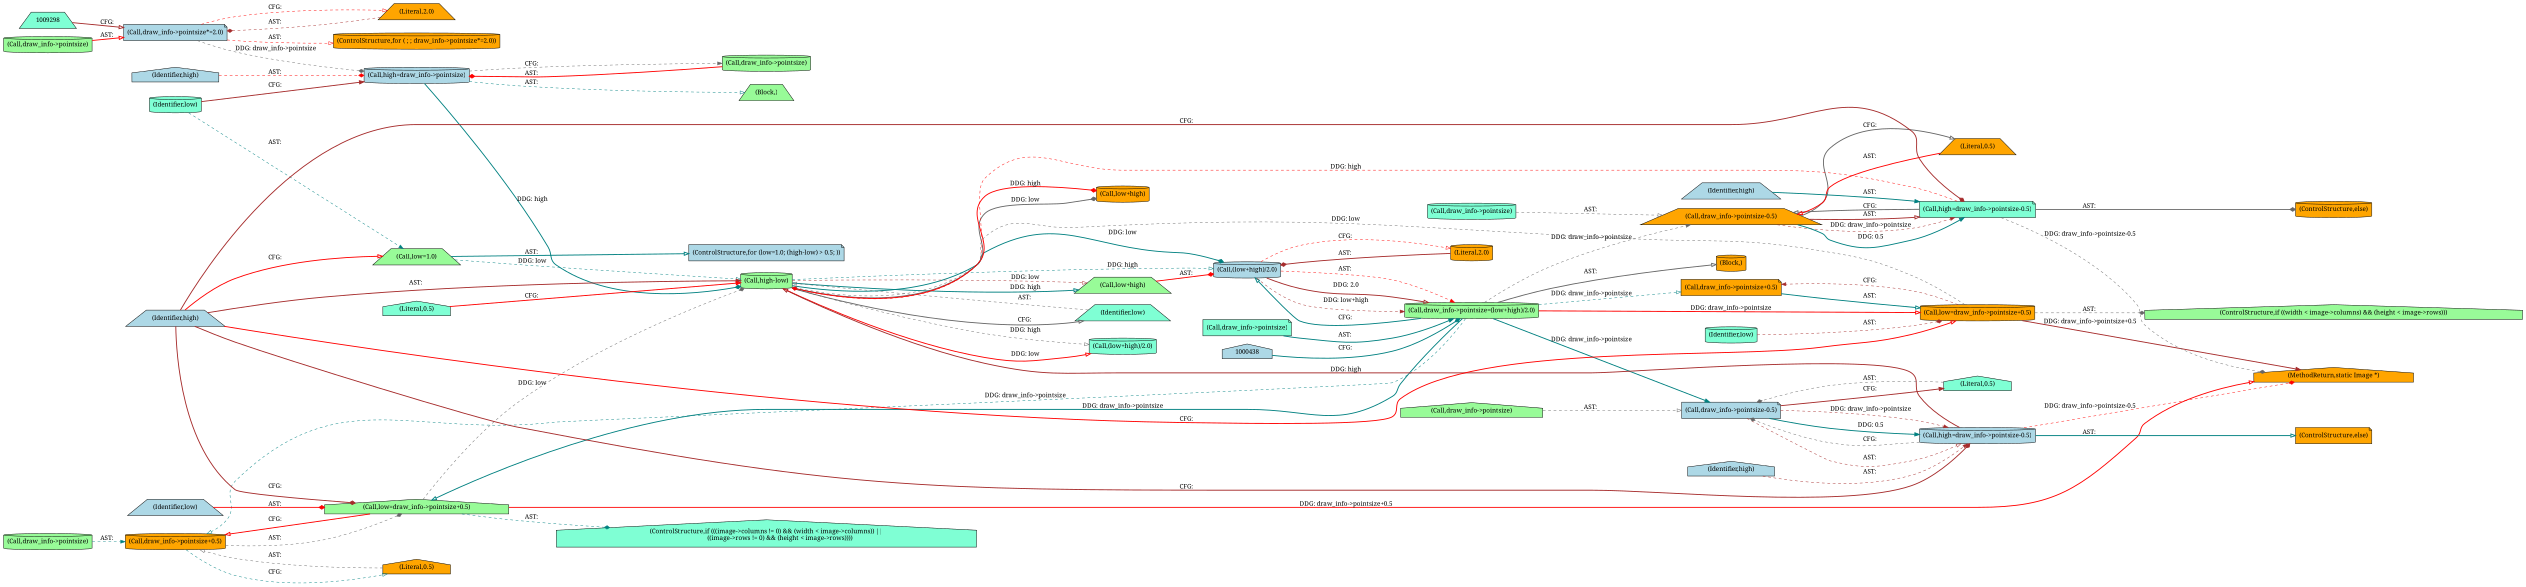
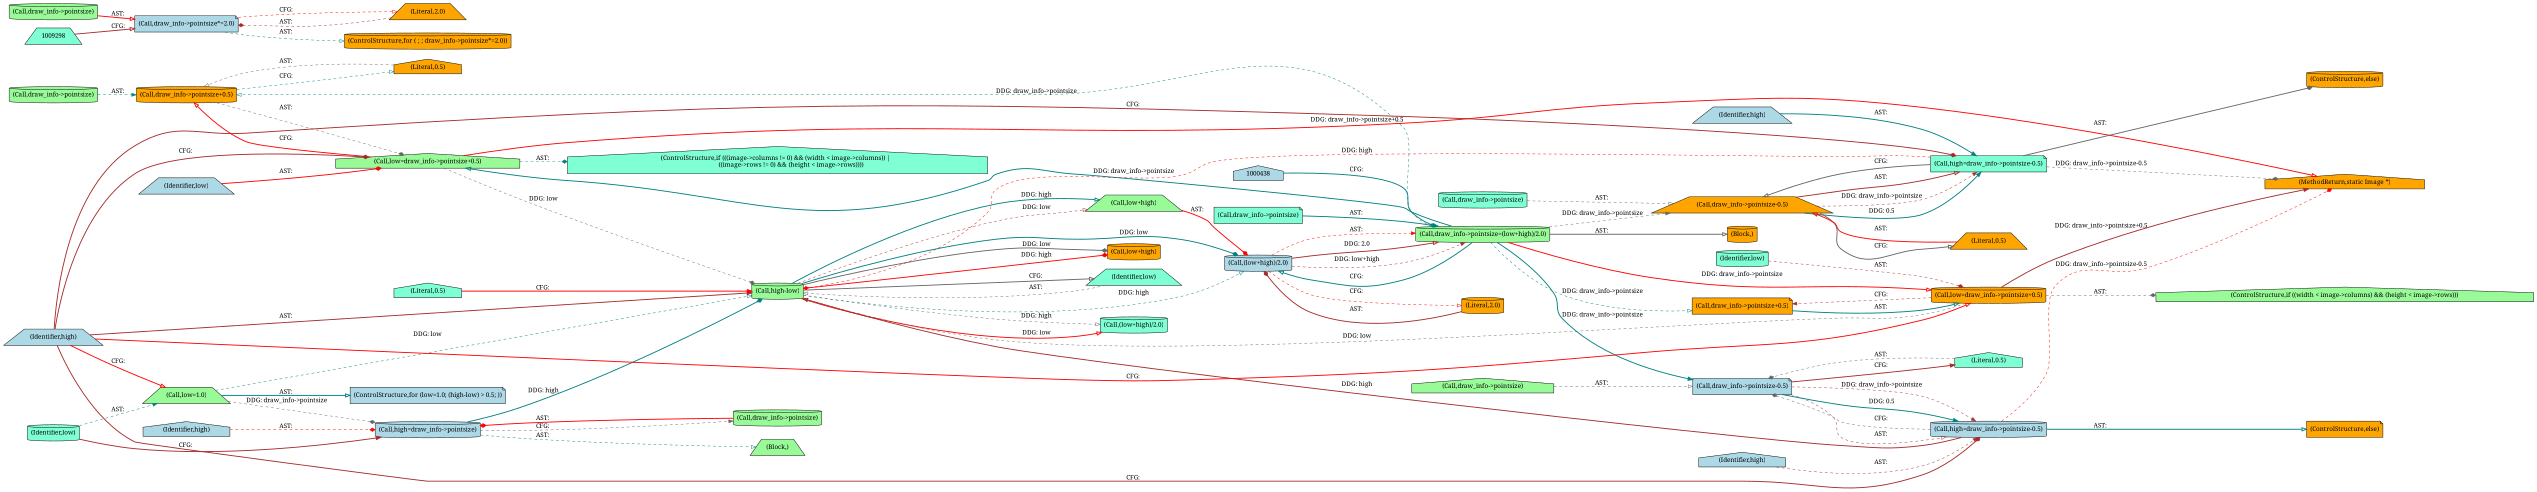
  digraph {
    fontname="Noto Serif"
    rankdir=LR
    node [fillcolor=orange fontname="Noto Serif" shape=cylinder style=filled]
    edge [arrowhead=onormal color=teal fontname="Noto Serif" style=bold]
    n1 [label="(Call,draw_info->pointsize+0.5)"]
    n2 [fillcolor=palegreen label="(Call,low=draw_info->pointsize+0.5)" shape=house]
    n3 [label="(Literal,0.5)" shape=house]
    n4 [fillcolor=palegreen label="(Call,high-low)"]
    n5 [label="(MethodReturn,static Image *)" shape=house]
    n6 [fillcolor=aquamarine label="(ControlStructure,if (((image->columns != 0) && (width < image->columns)) ||\n                ((image->rows != 0) && (height < image->rows))))" shape=house]
    n7 [fillcolor=palegreen label="(Call,draw_info->pointsize=(low+high)/2.0)"]
    n8 [fillcolor=lightblue label="(Call,(low+high)/2.0)"]
    n9 [label="(Call,draw_info->pointsize-0.5)" shape=trapezium]
    n10 [fillcolor=lightblue label="(Call,draw_info->pointsize-0.5)" shape=note]
    n11 [label="(Call,low=draw_info->pointsize+0.5)"]
    n12 [label="(Call,draw_info->pointsize+0.5)" shape=note]
    n13 [label="(Block,)"]
    n14 [label="(Literal,2.0)"]
    n15 [fillcolor=aquamarine label="(Call,high=draw_info->pointsize-0.5)" shape=note]
    n16 [label="(Literal,0.5)" shape=trapezium]
    n17 [fillcolor=lightblue label="(Call,high=draw_info->pointsize-0.5)"]
    n18 [fillcolor=aquamarine label="(Literal,0.5)" shape=house]
    n19 [fillcolor=palegreen label="(ControlStructure,if ((width < image->columns) && (height < image->rows)))" shape=house]
    n20 [fillcolor=palegreen label="(Call,low+high)" shape=trapezium]
    n21 [label="(Call,low+high)"]
    n22 [fillcolor=aquamarine label="(Identifier,low)" shape=trapezium]
    n23 [fillcolor=aquamarine label="(Call,(low+high)/2.0)"]
    n24 [label="(ControlStructure,else)"]
    n25 [fillcolor=lightblue label="(Call,high=draw_info->pointsize)"]
    n26 [fillcolor=palegreen label="(Call,draw_info->pointsize)"]
    n27 [fillcolor=palegreen label="(Block,)" shape=trapezium]
    n28 [fillcolor=lightblue label="(Call,draw_info->pointsize*=2.0)" shape=note]
    n29 [label="(Literal,2.0)" shape=trapezium]
    n30 [label="(ControlStructure,for ( ; ; draw_info->pointsize*=2.0))"]
    n31 [label="(ControlStructure,else)" shape=note]
    n32 [fillcolor=palegreen label="(Call,low=1.0)" shape=trapezium]
    n33 [fillcolor=lightblue label="(ControlStructure,for (low=1.0; (high-low) > 0.5; ))" shape=note]
    n34 [fillcolor=lightblue label="(Identifier,high)" shape=trapezium]
    n35 [fillcolor=lightblue label="(Identifier,high)" shape=house]
    n36 [fillcolor=aquamarine label="(Identifier,low)"]
    n37 [fillcolor=lightblue label="(Identifier,high)" shape=trapezium]
    n38 [fillcolor=palegreen label="(Call,draw_info->pointsize)"]
    n39 [fillcolor=aquamarine label="(Call,draw_info->pointsize)" shape=note]
    n40 [fillcolor=palegreen label="(Call,draw_info->pointsize)"]
    n41 [fillcolor=palegreen label="(Call,draw_info->pointsize)" shape=house]
    n42 [fillcolor=lightblue label="(Identifier,low)" shape=trapezium]
    n43 [fillcolor=aquamarine label="(Call,draw_info->pointsize)"]
    n44 [fillcolor=aquamarine label="(Literal,0.5)" shape=house]
    n45 [fillcolor=aquamarine label="(Identifier,low)"]
    n46 [fillcolor=lightblue label="(Identifier,high)" shape=house]
    1000438 [fillcolor=lightblue shape=house]
    n48 [fillcolor=aquamarine label=1009298 shape=trapezium]
    n1 -> n2 [arrowhead=diamond color=gray40 label="AST: " style=dashed]
    n1 -> n3 [label="CFG: " style=dashed]
    n2 -> n1 [color=red label="CFG: "]
    n2 -> n4 [arrowhead=diamond color=gray40 label="DDG: low" style=dashed]
    n2 -> n5 [color=red label="DDG: draw_info->pointsize+0.5"]
    n2 -> n6 [arrowhead=diamond label="AST: " style=dashed]
    n3 -> n1 [color=gray40 label="AST: " style=dashed]
    n4 -> n8 [arrowhead=diamond label="DDG: low"]
    n4 -> n8 [label="DDG: high" style=dashed]
    n4 -> n20 [color=brown label="DDG: low" style=dashed]
    n4 -> n20 [label="DDG: high"]
    n4 -> n21 [arrowhead=diamond color=gray40 label="DDG: low"]
    n4 -> n21 [arrowhead=diamond color=red label="DDG: high"]
    n4 -> n22 [color=gray40 label="CFG: "]
    n4 -> n23 [color=red label="DDG: low"]
    n4 -> n23 [color=gray40 label="DDG: high" style=dashed]
    n7 -> n1 [label="DDG: draw_info->pointsize" style=dashed]
    n7 -> n2 [label="DDG: draw_info->pointsize"]
    n7 -> n8 [label="CFG: "]
    n7 -> n9 [arrowhead=normal color=gray40 label="DDG: draw_info->pointsize" style=dashed]
    n7 -> n10 [arrowhead=normal label="DDG: draw_info->pointsize"]
    n7 -> n11 [color=red label="DDG: draw_info->pointsize"]
    n7 -> n12 [label="DDG: draw_info->pointsize" style=dashed]
    n7 -> n13 [color=gray40 label="AST: "]
    n8 -> n7 [arrowhead=normal color=red label="AST: " style=dashed]
    n8 -> n7 [arrowhead=normal color=brown label="DDG: low+high" style=dashed]
    n8 -> n7 [color=brown label="DDG: 2.0"]
    n8 -> n14 [color=red label="CFG: " style=dashed]
    n9 -> n15 [color=brown label="AST: "]
    n9 -> n15 [arrowhead=normal color=brown label="DDG: draw_info->pointsize" style=dashed]
    n9 -> n15 [arrowhead=normal label="DDG: 0.5"]
    n9 -> n16 [color=gray40 label="CFG: "]
    n10 -> n17 [color=brown label="AST: " style=dashed]
    n10 -> n17 [arrowhead=normal color=brown label="DDG: draw_info->pointsize" style=dashed]
    n10 -> n17 [arrowhead=normal label="DDG: 0.5"]
    n10 -> n18 [arrowhead=normal color=brown label="CFG: "]
    n11 -> n4 [arrowhead=normal color=gray40 label="DDG: low" style=dashed]
    n11 -> n5 [arrowhead=normal color=brown label="DDG: draw_info->pointsize+0.5"]
    n11 -> n12 [arrowhead=normal color=brown label="CFG: " style=dashed]
    n11 -> n19 [arrowhead=diamond color=gray40 label="AST: " style=dashed]
    n12 -> n11 [label="AST: "]
    n14 -> n8 [arrowhead=diamond color=brown label="AST: "]
    n15 -> n4 [arrowhead=diamond color=red label="DDG: high" style=dashed]
    n15 -> n5 [arrowhead=diamond color=gray40 label="DDG: draw_info->pointsize-0.5" style=dashed]
    n15 -> n9 [color=gray40 label="CFG: "]
    n15 -> n24 [arrowhead=diamond color=gray40 label="AST: "]
    n16 -> n9 [color=red label="AST: "]
    n17 -> n4 [color=brown label="DDG: high"]
    n17 -> n5 [arrowhead=diamond color=red label="DDG: draw_info->pointsize-0.5" style=dashed]
    n17 -> n10 [arrowhead=diamond color=gray40 label="CFG: " style=dashed]
    n17 -> n31 [label="AST: "]
    n18 -> n10 [arrowhead=diamond color=gray40 label="AST: " style=dashed]
    n20 -> n8 [arrowhead=diamond color=red label="AST: "]
    n22 -> n4 [color=gray40 label="AST: " style=dashed]
    n25 -> n4 [arrowhead=diamond label="DDG: high"]
    n25 -> n26 [arrowhead=normal color=gray40 label="CFG: " style=dashed]
    n25 -> n27 [label="AST: " style=dashed]
    n26 -> n25 [arrowhead=diamond color=red label="AST: "]
-   n28 -> n25 [arrowhead=diamond color=gray40 label="DDG: draw_info->pointsize" style=dashed]
+   n32 -> n25 [arrowhead=diamond color=gray40 label="DDG: draw_info->pointsize" style=dashed]
    n28 -> n29 [color=red label="CFG: " style=dashed]
-   n28 -> n30 [color=red label="AST: " style=dashed]
+   n28 -> n30 [label="AST: " style=dashed]
    n29 -> n28 [arrowhead=diamond color=brown label="AST: " style=dashed]
    n32 -> n4 [label="DDG: low" style=dashed]
    n32 -> n33 [label="AST: "]
    n34 -> n15 [arrowhead=normal label="AST: "]
    n35 -> n17 [arrowhead=normal color=brown label="AST: " style=dashed]
    n36 -> n25 [arrowhead=normal color=brown label="CFG: "]
    n36 -> n32 [arrowhead=normal label="AST: " style=dashed]
    n37 -> n2 [arrowhead=diamond color=brown label="CFG: "]
    n37 -> n4 [arrowhead=normal color=brown label="AST: "]
    n37 -> n11 [color=red label="CFG: "]
    n37 -> n15 [arrowhead=diamond color=brown label="CFG: "]
    n37 -> n17 [arrowhead=diamond color=brown label="CFG: "]
    n37 -> n32 [color=red label="CFG: "]
    n38 -> n1 [arrowhead=normal label="AST: " style=dashed]
    n39 -> n7 [arrowhead=normal label="AST: "]
    n40 -> n28 [color=red label="AST: "]
    n41 -> n10 [color=gray40 label="AST: " style=dashed]
    n42 -> n2 [arrowhead=diamond color=red label="AST: "]
    n43 -> n9 [color=gray40 label="AST: " style=dashed]
    n44 -> n4 [arrowhead=normal color=red label="CFG: "]
    n45 -> n11 [arrowhead=diamond color=brown label="AST: " style=dashed]
    n46 -> n25 [arrowhead=diamond color=red label="AST: " style=dashed]
    1000438 -> n7 [arrowhead=diamond label="CFG: "]
    n48 -> n28 [color=brown label="CFG: "]
  }
